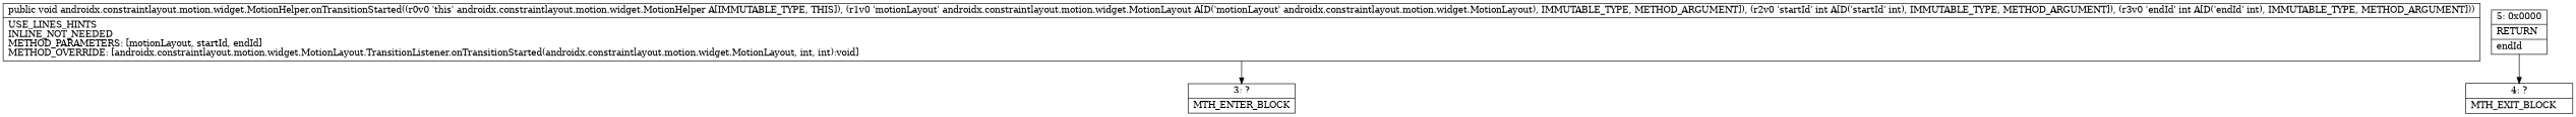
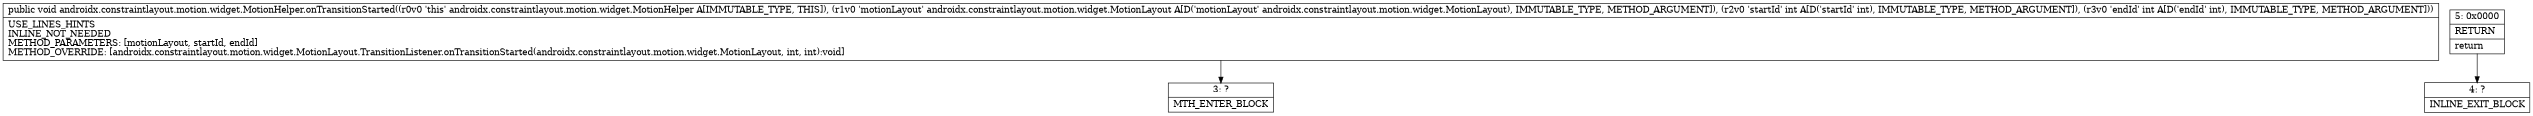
  digraph {
    node [shape=record]
    n1 [label="{3\:\ ?|MTH_ENTER_BLOCK\l}"]
-   n2 [label="{5\:\ 0x0000|RETURN\l|endId\l}"]
-   n3 [label="{4\:\ ?|MTH_EXIT_BLOCK\l}"]
+   n2 [label="{5\:\ 0x0000|RETURN\l|return\l}"]
+   n3 [label="{4\:\ ?|INLINE_EXIT_BLOCK\l}"]
    n4 [label="{public void androidx.constraintlayout.motion.widget.MotionHelper.onTransitionStarted((r0v0 'this' androidx.constraintlayout.motion.widget.MotionHelper A[IMMUTABLE_TYPE, THIS]), (r1v0 'motionLayout' androidx.constraintlayout.motion.widget.MotionLayout A[D('motionLayout' androidx.constraintlayout.motion.widget.MotionLayout), IMMUTABLE_TYPE, METHOD_ARGUMENT]), (r2v0 'startId' int A[D('startId' int), IMMUTABLE_TYPE, METHOD_ARGUMENT]), (r3v0 'endId' int A[D('endId' int), IMMUTABLE_TYPE, METHOD_ARGUMENT]))  | USE_LINES_HINTS\lINLINE_NOT_NEEDED\lMETHOD_PARAMETERS: [motionLayout, startId, endId]\lMETHOD_OVERRIDE: [androidx.constraintlayout.motion.widget.MotionLayout.TransitionListener.onTransitionStarted(androidx.constraintlayout.motion.widget.MotionLayout, int, int):void]\l}"]
    n2 -> n3
    n4 -> n1
  }
